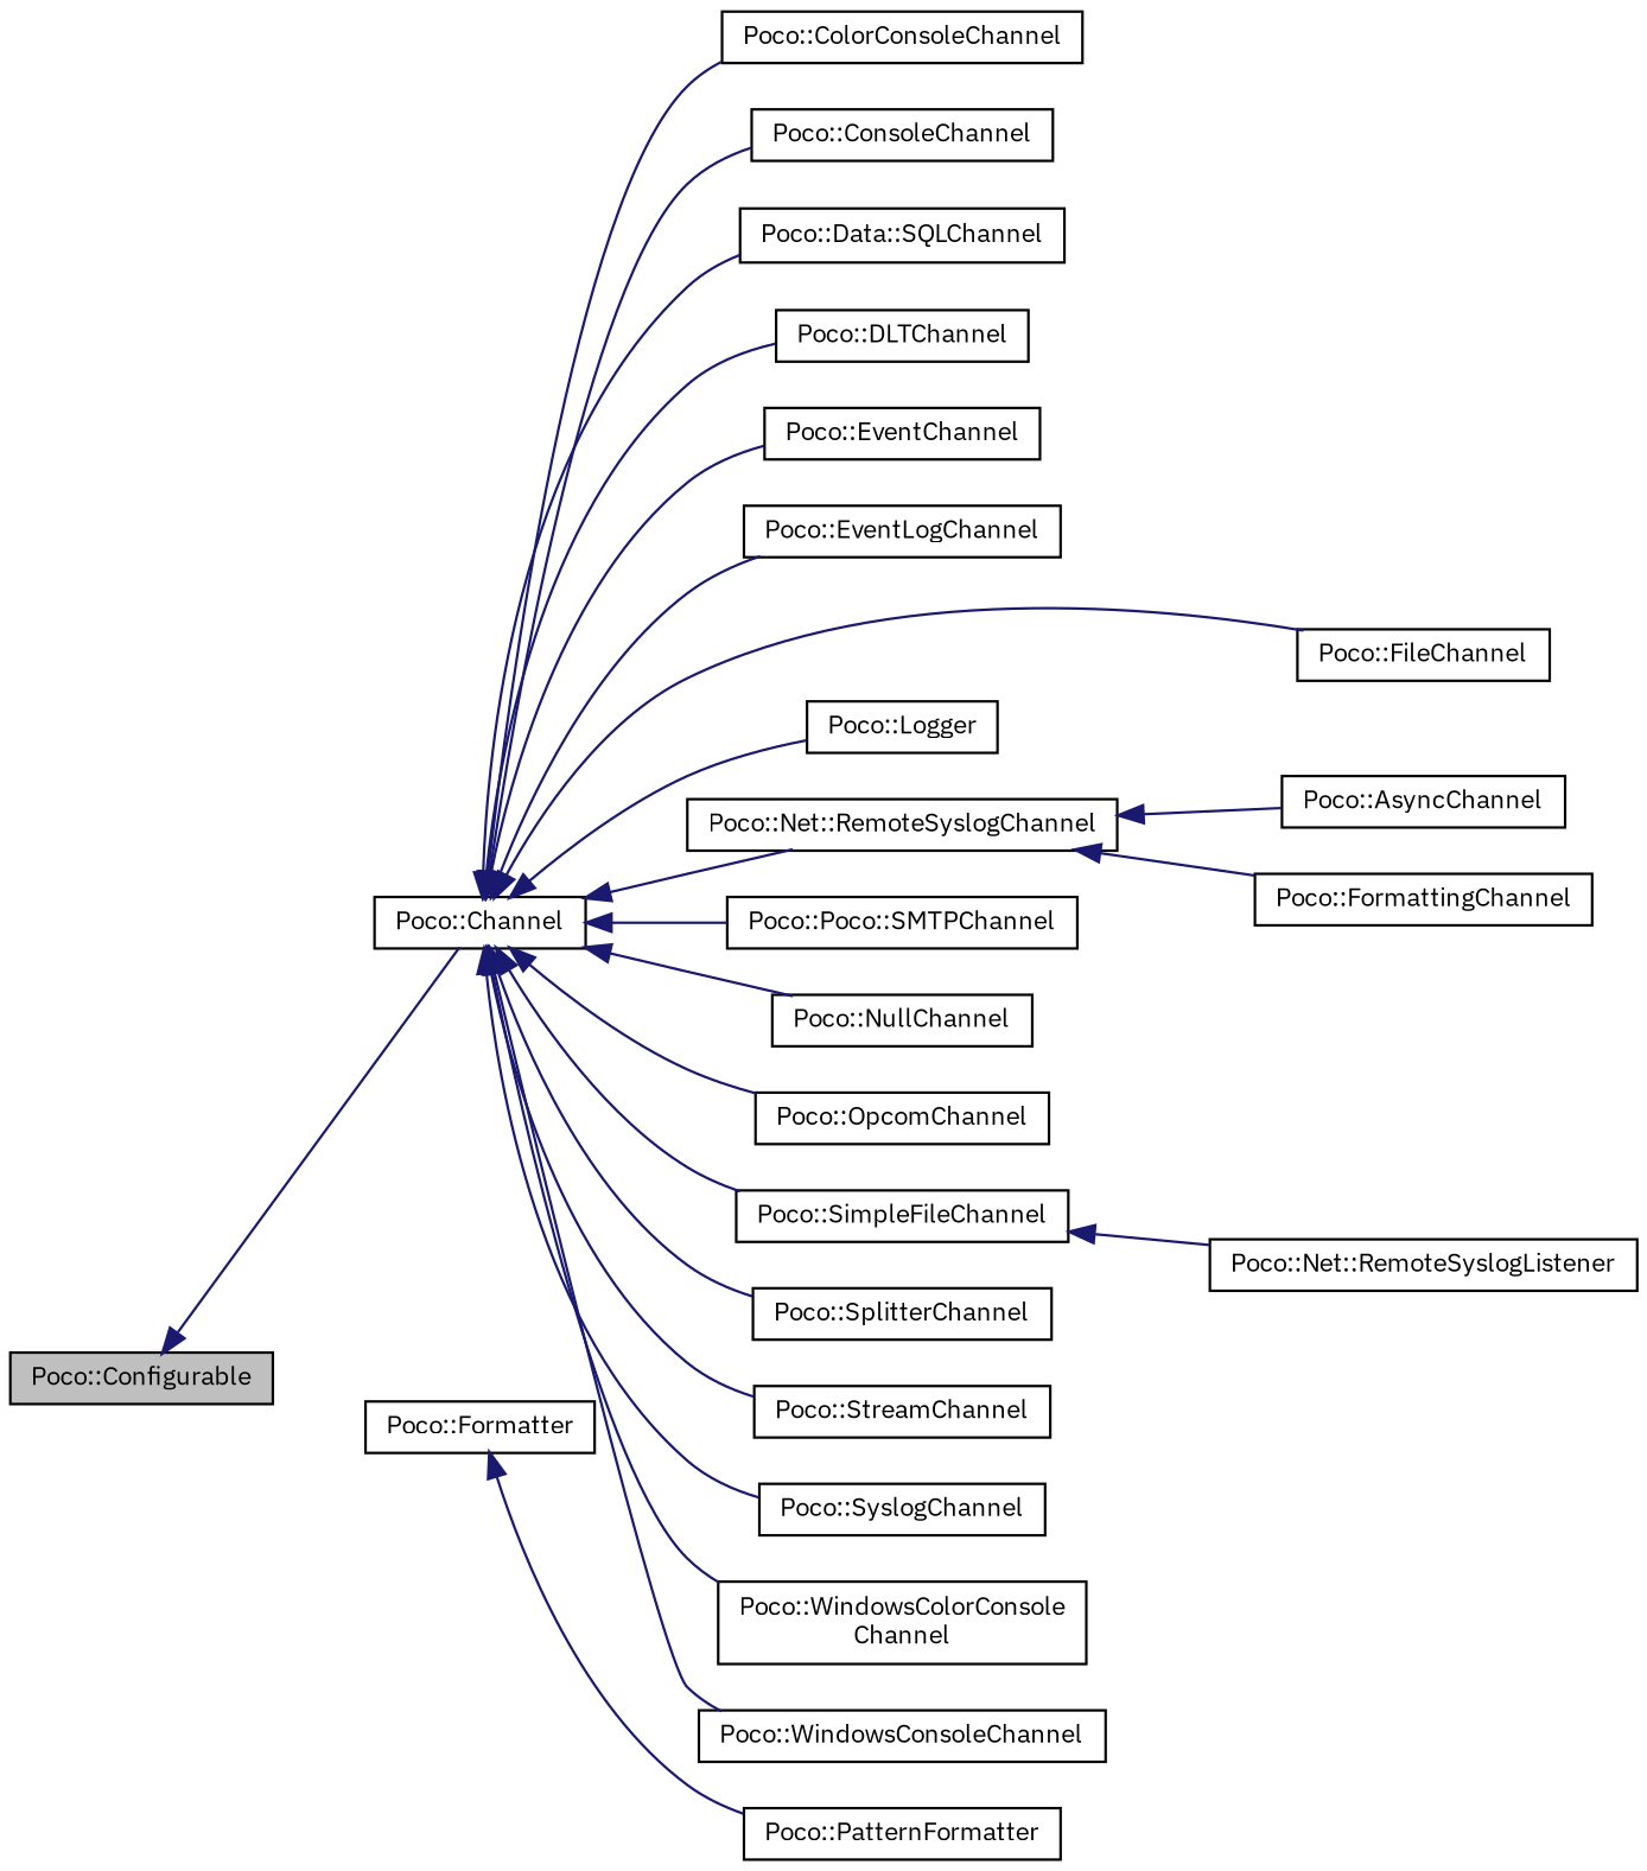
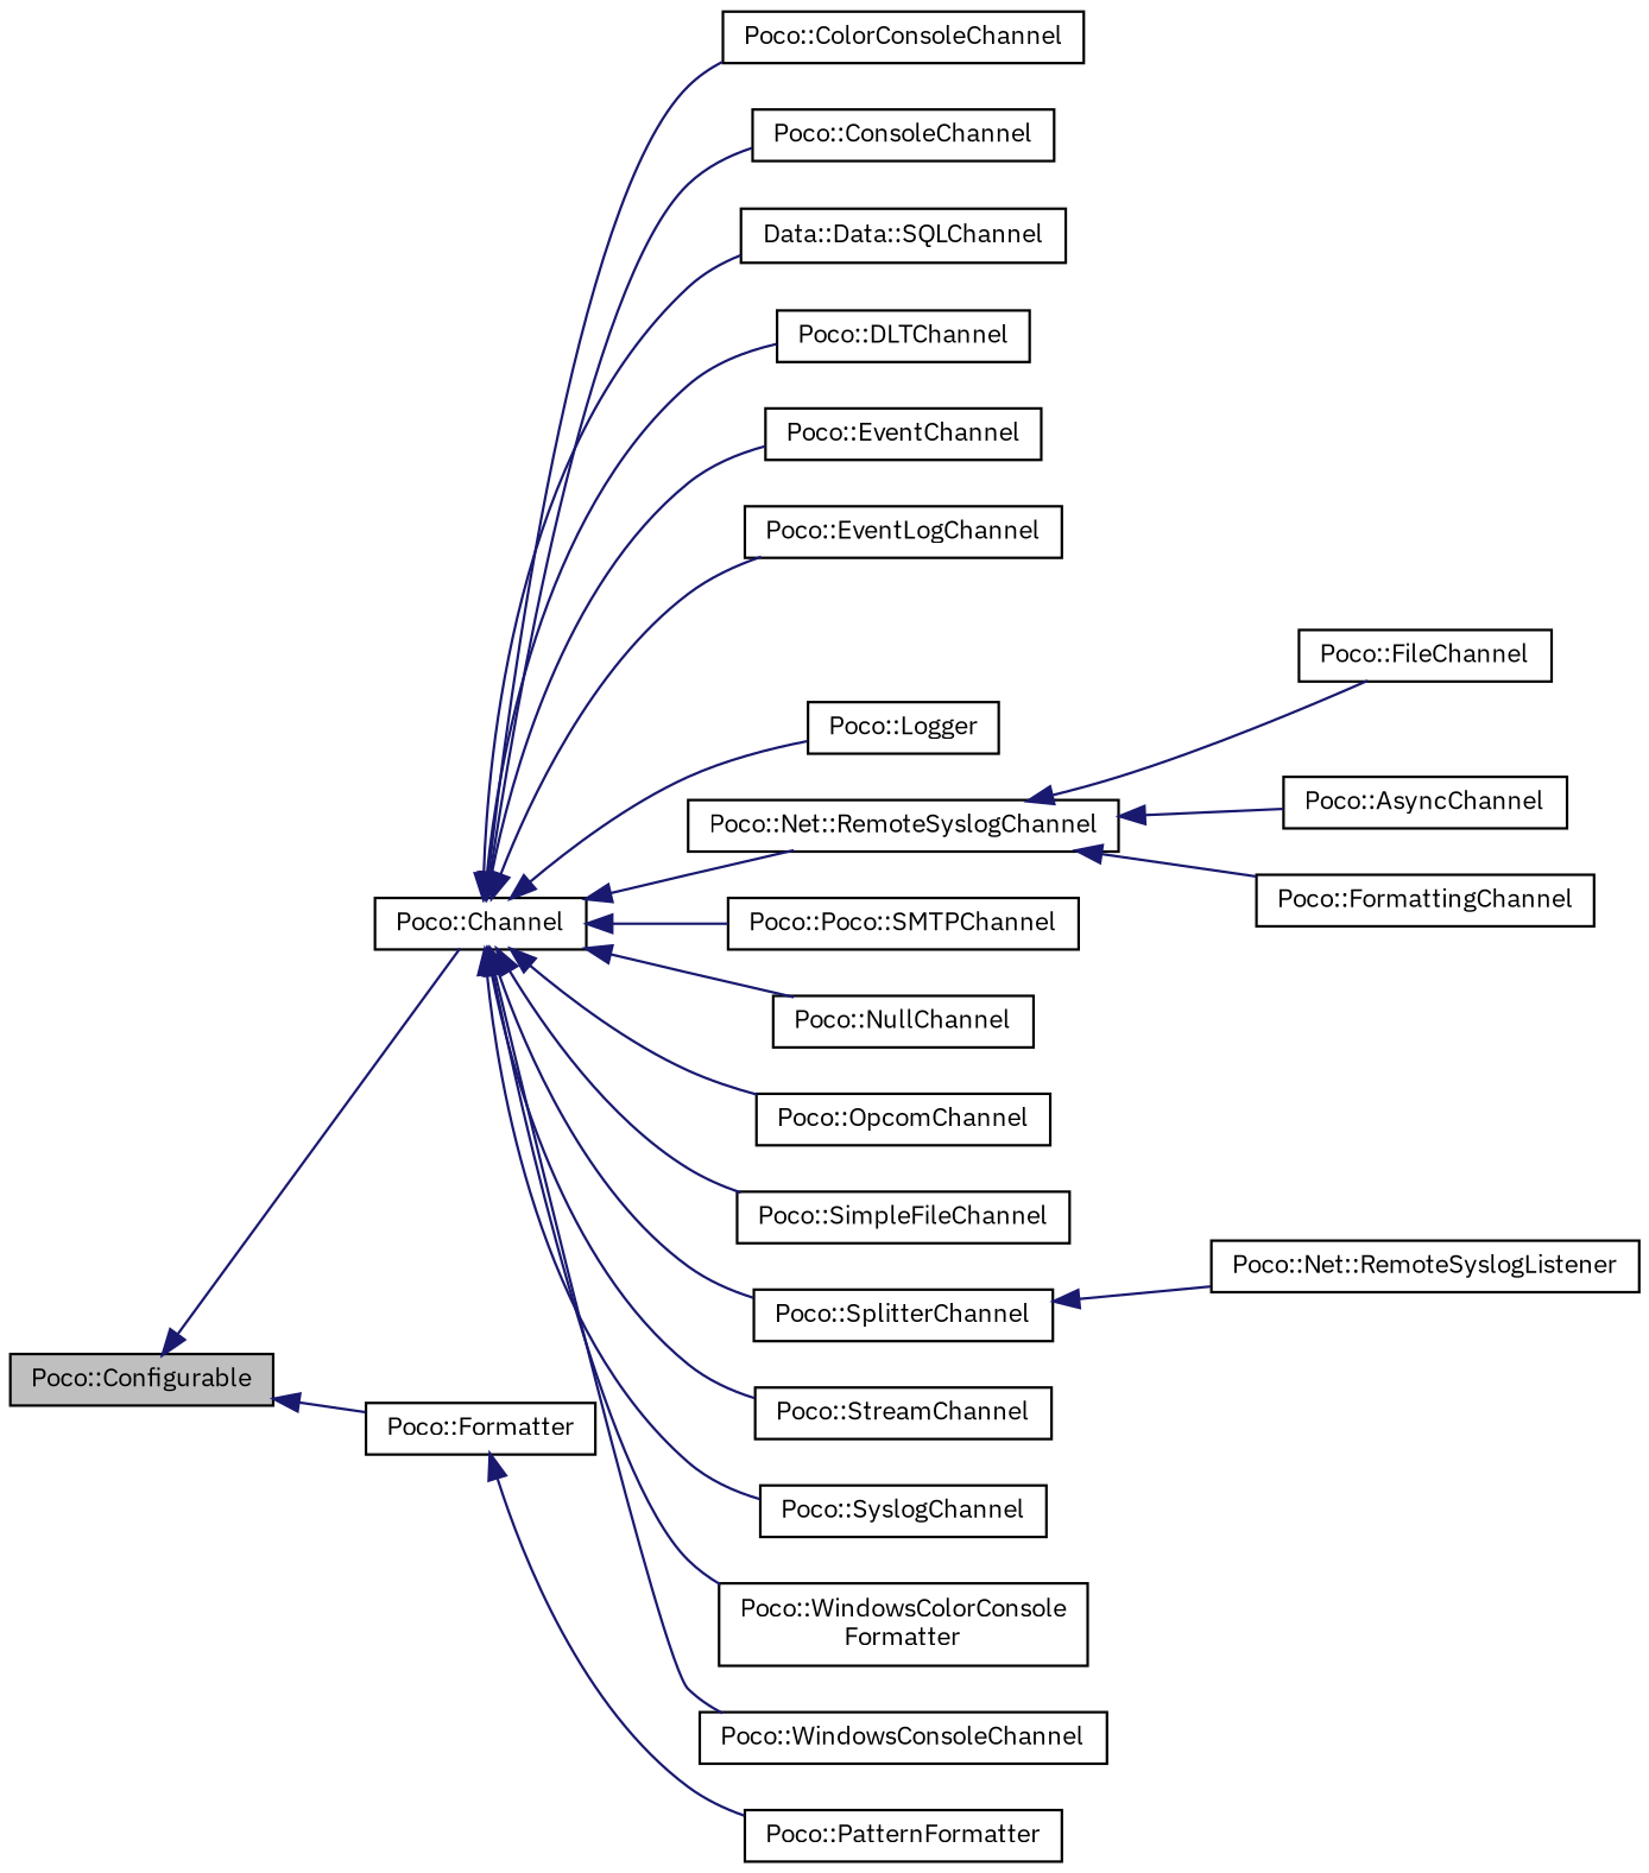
  digraph {
    fontname="IBM Plex Sans"
    rankdir=LR
    node [color=black fillcolor=white fontname="IBM Plex Sans" fontsize=10 shape=record style=filled]
    edge [color=midnightblue dir=back fontname="IBM Plex Sans" fontsize=10 labelfontname=Helvetica labelfontsize=10 style=solid]
    n1 [fillcolor=grey75 fontcolor=black height=0.2 label="Poco::Configurable" width=0.4]
    n2 [height=0.2 label="Poco::Channel" width=0.4]
    n3 [height=0.2 label="Poco::Formatter" width=0.4]
    n4 [height=0.2 label="Poco::ColorConsoleChannel" width=0.4]
    n5 [height=0.2 label="Poco::ConsoleChannel" width=0.4]
-   n6 [height=0.2 label="Poco::Data::SQLChannel" width=0.4]
+   n6 [height=0.2 label="Data::Data::SQLChannel" width=0.4]
    n7 [height=0.2 label="Poco::DLTChannel" width=0.4]
    n8 [height=0.2 label="Poco::EventChannel" width=0.4]
    n9 [height=0.2 label="Poco::EventLogChannel" width=0.4]
    n10 [height=0.2 label="Poco::FileChannel" width=0.4]
    n11 [height=0.2 label="Poco::Logger" width=0.4]
    n12 [height=0.2 label="Poco::Net::RemoteSyslogChannel" width=0.4]
    n13 [height=0.2 label="Poco::Poco::SMTPChannel" width=0.4]
    n14 [height=0.2 label="Poco::NullChannel" width=0.4]
    n15 [height=0.2 label="Poco::OpcomChannel" width=0.4]
    n16 [height=0.2 label="Poco::SimpleFileChannel" width=0.4]
    n17 [height=0.2 label="Poco::SplitterChannel" width=0.4]
    n18 [height=0.2 label="Poco::StreamChannel" width=0.4]
    n19 [height=0.2 label="Poco::SyslogChannel" width=0.4]
-   n20 [height=0.2 label="Poco::WindowsColorConsole\lChannel" width=0.4]
+   n20 [height=0.2 label="Poco::WindowsColorConsole\lFormatter" width=0.4]
    n21 [height=0.2 label="Poco::WindowsConsoleChannel" width=0.4]
    n22 [height=0.2 label="Poco::PatternFormatter" width=0.4]
    n23 [height=0.2 label="Poco::AsyncChannel" width=0.4]
    n24 [height=0.2 label="Poco::FormattingChannel" width=0.4]
    n25 [height=0.2 label="Poco::Net::RemoteSyslogListener" width=0.4]
    n1 -> n2
+   n1 -> n3
    n2 -> n4
    n2 -> n5
    n2 -> n6
    n2 -> n7
    n2 -> n8
    n2 -> n9
-   n2 -> n10
+   n12 -> n10
    n2 -> n11
    n2 -> n12
    n2 -> n13
    n2 -> n14
    n2 -> n15
    n2 -> n16
    n2 -> n17
    n2 -> n18
    n2 -> n19
    n2 -> n20
    n2 -> n21
    n3 -> n22
    n12 -> n23
    n12 -> n24
-   n16 -> n25
+   n17 -> n25
  }
